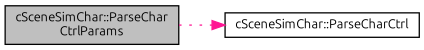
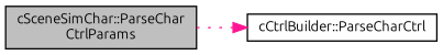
  digraph {
    rankdir=LR
    fontname=Ubuntu
    node [color=black fontname=Ubuntu fontsize=10 shape=record style=filled]
    n1 [fillcolor=grey75 fontcolor=black height=0.2 label="cSceneSimChar::ParseChar\lCtrlParams" width=0.4]
-   n2 [fillcolor=white height=0.2 label="cSceneSimChar::ParseCharCtrl" width=0.4]
+   n2 [fillcolor=white height=0.2 label="cCtrlBuilder::ParseCharCtrl" width=0.4]
    n1 -> n2 [color=deeppink fontname=Ubuntu fontsize=10 labelfontname=Helvetica labelfontsize=10 style=dotted]
  }
